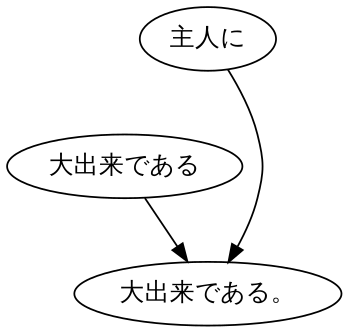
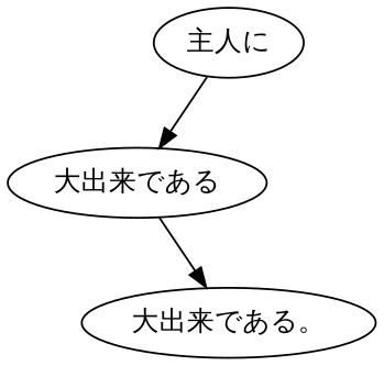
  digraph {
    fontname=Nunito
    node [fontname=Nunito]
    edge [fontname=Nunito]
    n1 [label="主人に"]
    n2 [label="大出来である"]
    n3 [label="大出来である。"]
-   n1 -> n3
+   n1 -> n2
    n2 -> n3
  }
